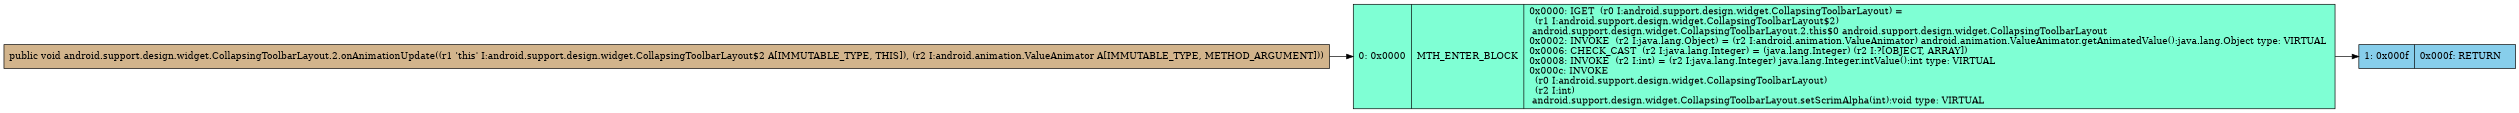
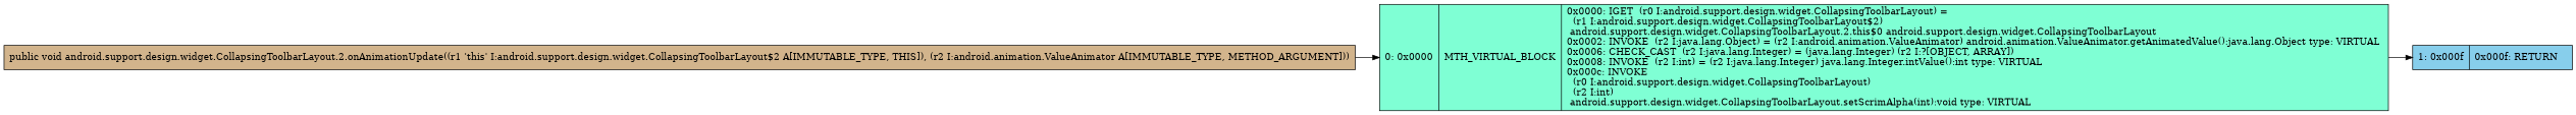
  digraph {
    rankdir=LR
    node [shape=record style=filled]
-   n1 [label="{0\:\ 0x0000|MTH_ENTER_BLOCK\l|0x0000: IGET  (r0 I:android.support.design.widget.CollapsingToolbarLayout) = \l  (r1 I:android.support.design.widget.CollapsingToolbarLayout$2)\l android.support.design.widget.CollapsingToolbarLayout.2.this$0 android.support.design.widget.CollapsingToolbarLayout \l0x0002: INVOKE  (r2 I:java.lang.Object) = (r2 I:android.animation.ValueAnimator) android.animation.ValueAnimator.getAnimatedValue():java.lang.Object type: VIRTUAL \l0x0006: CHECK_CAST  (r2 I:java.lang.Integer) = (java.lang.Integer) (r2 I:?[OBJECT, ARRAY]) \l0x0008: INVOKE  (r2 I:int) = (r2 I:java.lang.Integer) java.lang.Integer.intValue():int type: VIRTUAL \l0x000c: INVOKE  \l  (r0 I:android.support.design.widget.CollapsingToolbarLayout)\l  (r2 I:int)\l android.support.design.widget.CollapsingToolbarLayout.setScrimAlpha(int):void type: VIRTUAL \l}" fillcolor=aquamarine]
+   n1 [label="{0\:\ 0x0000|MTH_VIRTUAL_BLOCK\l|0x0000: IGET  (r0 I:android.support.design.widget.CollapsingToolbarLayout) = \l  (r1 I:android.support.design.widget.CollapsingToolbarLayout$2)\l android.support.design.widget.CollapsingToolbarLayout.2.this$0 android.support.design.widget.CollapsingToolbarLayout \l0x0002: INVOKE  (r2 I:java.lang.Object) = (r2 I:android.animation.ValueAnimator) android.animation.ValueAnimator.getAnimatedValue():java.lang.Object type: VIRTUAL \l0x0006: CHECK_CAST  (r2 I:java.lang.Integer) = (java.lang.Integer) (r2 I:?[OBJECT, ARRAY]) \l0x0008: INVOKE  (r2 I:int) = (r2 I:java.lang.Integer) java.lang.Integer.intValue():int type: VIRTUAL \l0x000c: INVOKE  \l  (r0 I:android.support.design.widget.CollapsingToolbarLayout)\l  (r2 I:int)\l android.support.design.widget.CollapsingToolbarLayout.setScrimAlpha(int):void type: VIRTUAL \l}" fillcolor=aquamarine]
    n2 [label="{1\:\ 0x000f|0x000f: RETURN   \l}" fillcolor=skyblue]
    n3 [label="{public void android.support.design.widget.CollapsingToolbarLayout.2.onAnimationUpdate((r1 'this' I:android.support.design.widget.CollapsingToolbarLayout$2 A[IMMUTABLE_TYPE, THIS]), (r2 I:android.animation.ValueAnimator A[IMMUTABLE_TYPE, METHOD_ARGUMENT])) }" fillcolor=tan]
    n1 -> n2
    n3 -> n1
  }
